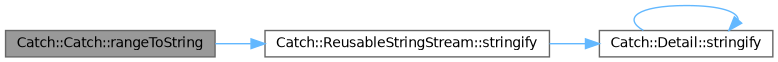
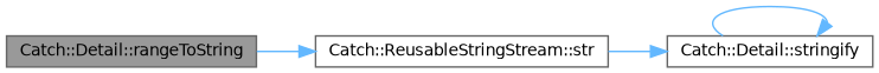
  digraph {
    rankdir=LR
    node [color=grey40 fillcolor=white fontname=Helvetica fontsize=10 shape=box style=filled]
    edge [color=steelblue1 fontname=Helvetica fontsize=10 labelfontname=Helvetica labelfontsize=10 style=solid]
-   n1 [color=gray40 fillcolor=grey60 fontcolor=black height=0.2 label="Catch::Catch::rangeToString" width=0.4]
-   n2 [height=0.2 label="Catch::ReusableStringStream::stringify" width=0.4]
+   n1 [color=gray40 fillcolor=grey60 fontcolor=black height=0.2 label="Catch::Detail::rangeToString" width=0.4]
+   n2 [height=0.2 label="Catch::ReusableStringStream::str" width=0.4]
    n3 [height=0.2 label="Catch::Detail::stringify" width=0.4]
    n1 -> n2
    n2 -> n3
    n3 -> n3
  }
